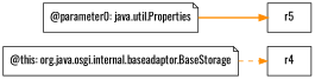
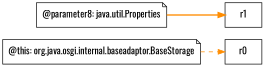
  digraph {
    fontname=Oswald
    rankdir=LR
    node [fontname=Oswald shape=note]
    edge [color=darkorange fontname=Oswald]
    n1 [label="@this: org.java.osgi.internal.baseadaptor.BaseStorage"]
-   n2 [label=r4 shape=box]
-   n3 [label="@parameter0: java.util.Properties"]
-   n4 [label=r5 shape=box]
+   n2 [label=r0 shape=box]
+   n3 [label="@parameter8: java.util.Properties"]
+   n4 [label=r1 shape=box]
    n1 -> n2 [style=dashed]
    n3 -> n4 [style=bold]
  }
